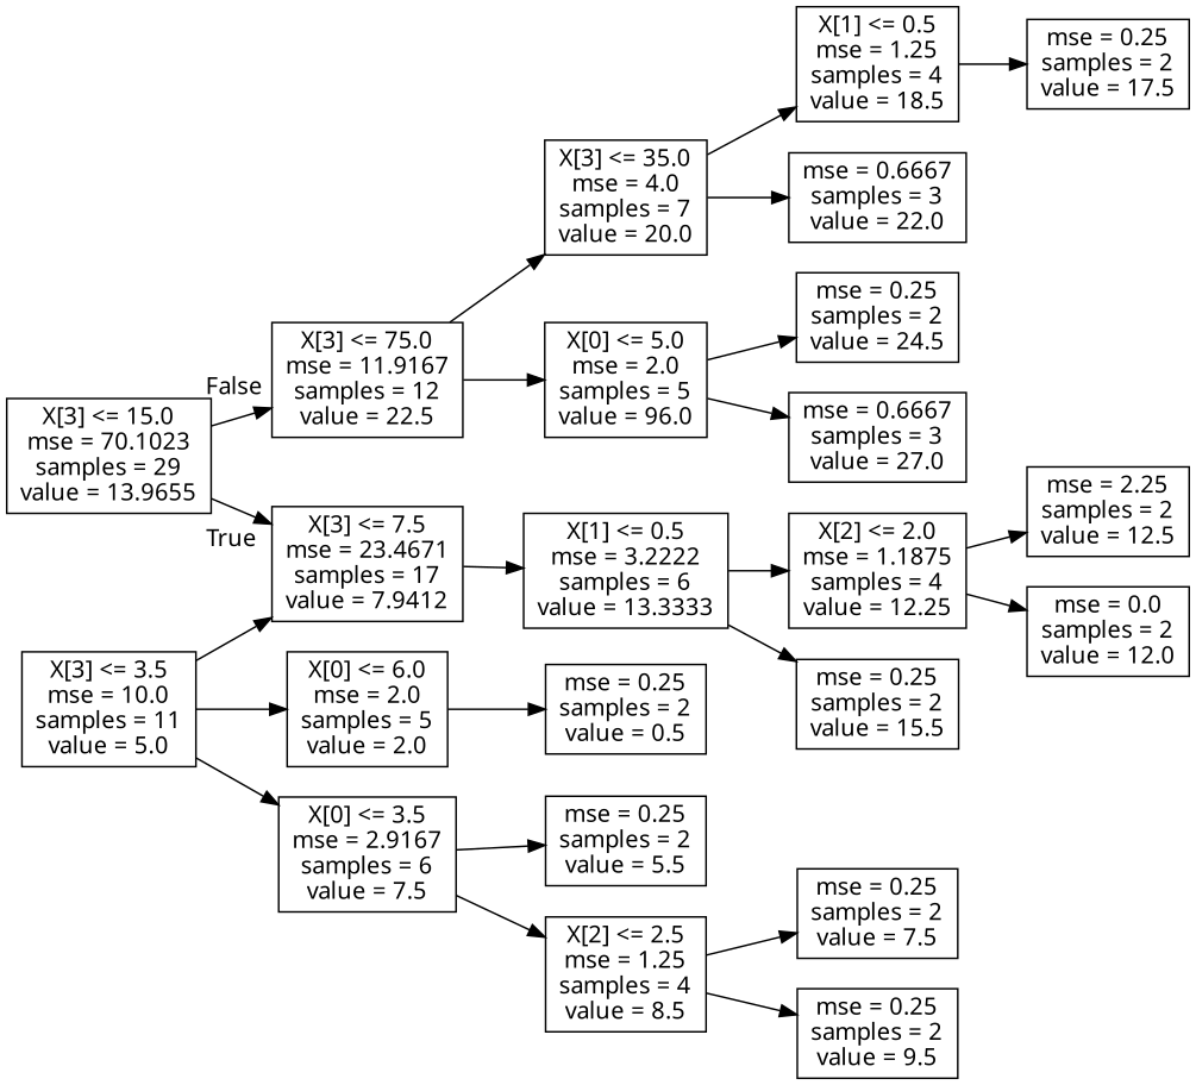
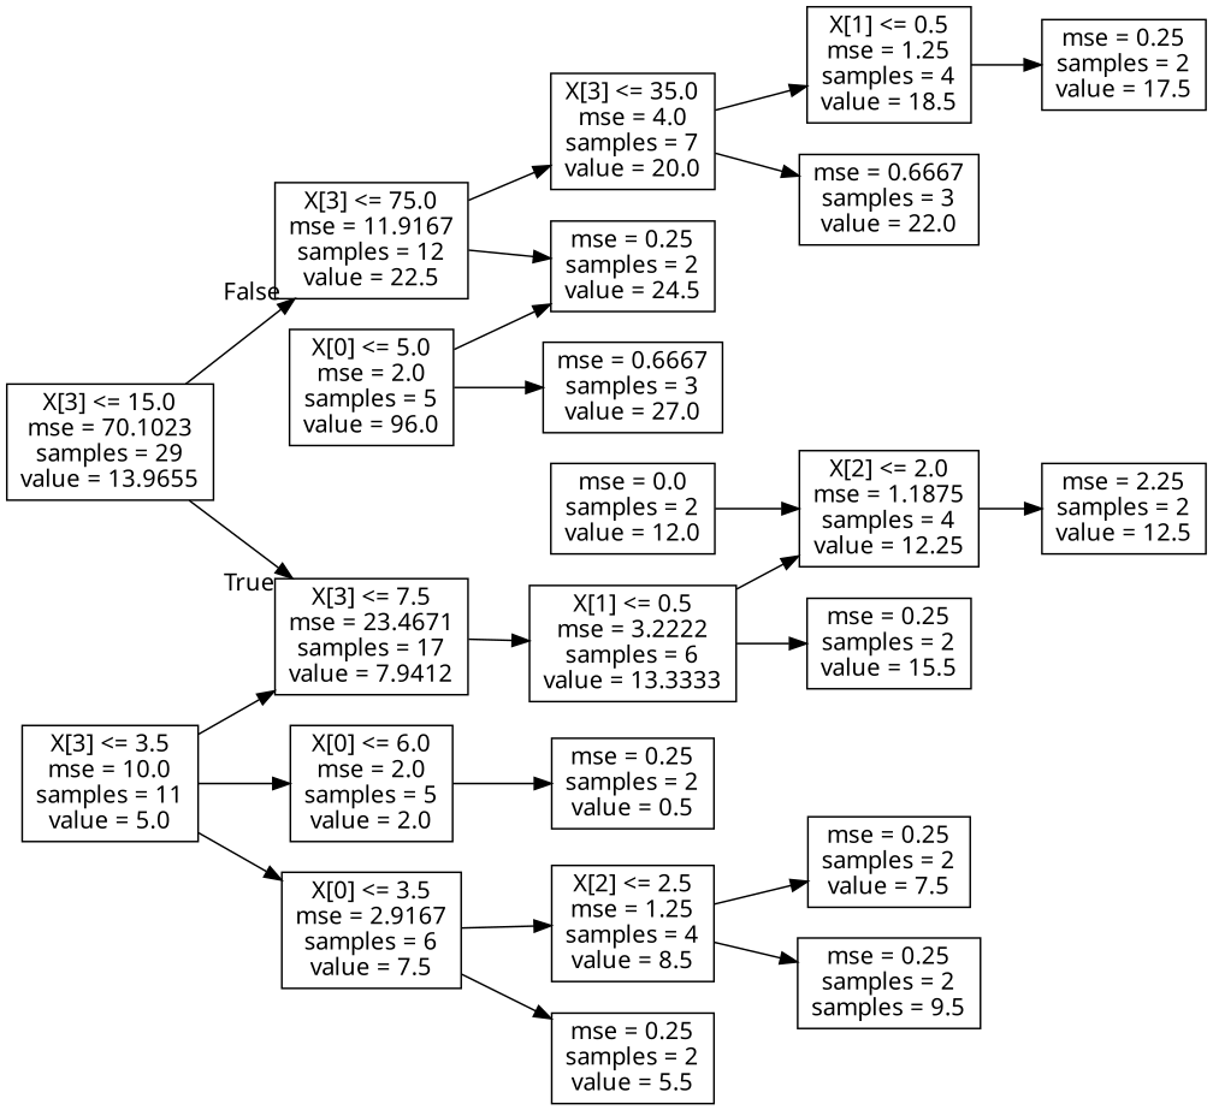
  digraph {
    fontname="Noto Sans"
    rankdir=LR
    node [fontname="Noto Sans" shape=box]
    edge [fontname="Noto Sans"]
    n1 [label="X[3] <= 15.0\nmse = 70.1023\nsamples = 29\nvalue = 13.9655"]
    n2 [label="X[3] <= 7.5\nmse = 23.4671\nsamples = 17\nvalue = 7.9412"]
    n3 [label="X[3] <= 75.0\nmse = 11.9167\nsamples = 12\nvalue = 22.5"]
    n4 [label="X[1] <= 0.5\nmse = 3.2222\nsamples = 6\nvalue = 13.3333"]
    n5 [label="X[3] <= 35.0\nmse = 4.0\nsamples = 7\nvalue = 20.0"]
    n6 [label="X[0] <= 5.0\nmse = 2.0\nsamples = 5\nvalue = 96.0"]
    n7 [label="X[3] <= 3.5\nmse = 10.0\nsamples = 11\nvalue = 5.0"]
    n8 [label="X[0] <= 6.0\nmse = 2.0\nsamples = 5\nvalue = 2.0"]
    n9 [label="X[0] <= 3.5\nmse = 2.9167\nsamples = 6\nvalue = 7.5"]
    n10 [label="X[2] <= 2.0\nmse = 1.1875\nsamples = 4\nvalue = 12.25"]
    n11 [label="mse = 0.25\nsamples = 2\nvalue = 15.5"]
    n12 [label="mse = 0.25\nsamples = 2\nvalue = 0.5"]
    n13 [label="mse = 0.25\nsamples = 2\nvalue = 5.5"]
    n14 [label="X[2] <= 2.5\nmse = 1.25\nsamples = 4\nvalue = 8.5"]
    n15 [label="mse = 0.25\nsamples = 2\nvalue = 7.5"]
-   n16 [label="mse = 0.25\nsamples = 2\nvalue = 9.5"]
+   n16 [label="mse = 0.25\nsamples = 2\nsamples = 9.5"]
    n17 [label="mse = 2.25\nsamples = 2\nvalue = 12.5"]
    n18 [label="mse = 0.0\nsamples = 2\nvalue = 12.0"]
    n19 [label="X[1] <= 0.5\nmse = 1.25\nsamples = 4\nvalue = 18.5"]
    n20 [label="mse = 0.6667\nsamples = 3\nvalue = 22.0"]
    n21 [label="mse = 0.25\nsamples = 2\nvalue = 24.5"]
    n22 [label="mse = 0.6667\nsamples = 3\nvalue = 27.0"]
    n23 [label="mse = 0.25\nsamples = 2\nvalue = 17.5"]
    n1 -> n2 [headlabel=True labelangle=45 labeldistance=2.5]
    n1 -> n3 [headlabel=False labelangle=-45 labeldistance=2.5]
    n2 -> n4
    n3 -> n5
-   n3 -> n6
+   n3 -> n21
    n4 -> n10
    n4 -> n11
    n5 -> n19
    n5 -> n20
    n6 -> n21
    n6 -> n22
    n7 -> n2
    n7 -> n8
    n7 -> n9
    n8 -> n12
    n9 -> n13
    n9 -> n14
    n10 -> n17
-   n10 -> n18
+   n18 -> n10
    n14 -> n15
    n14 -> n16
    n19 -> n23
  }
